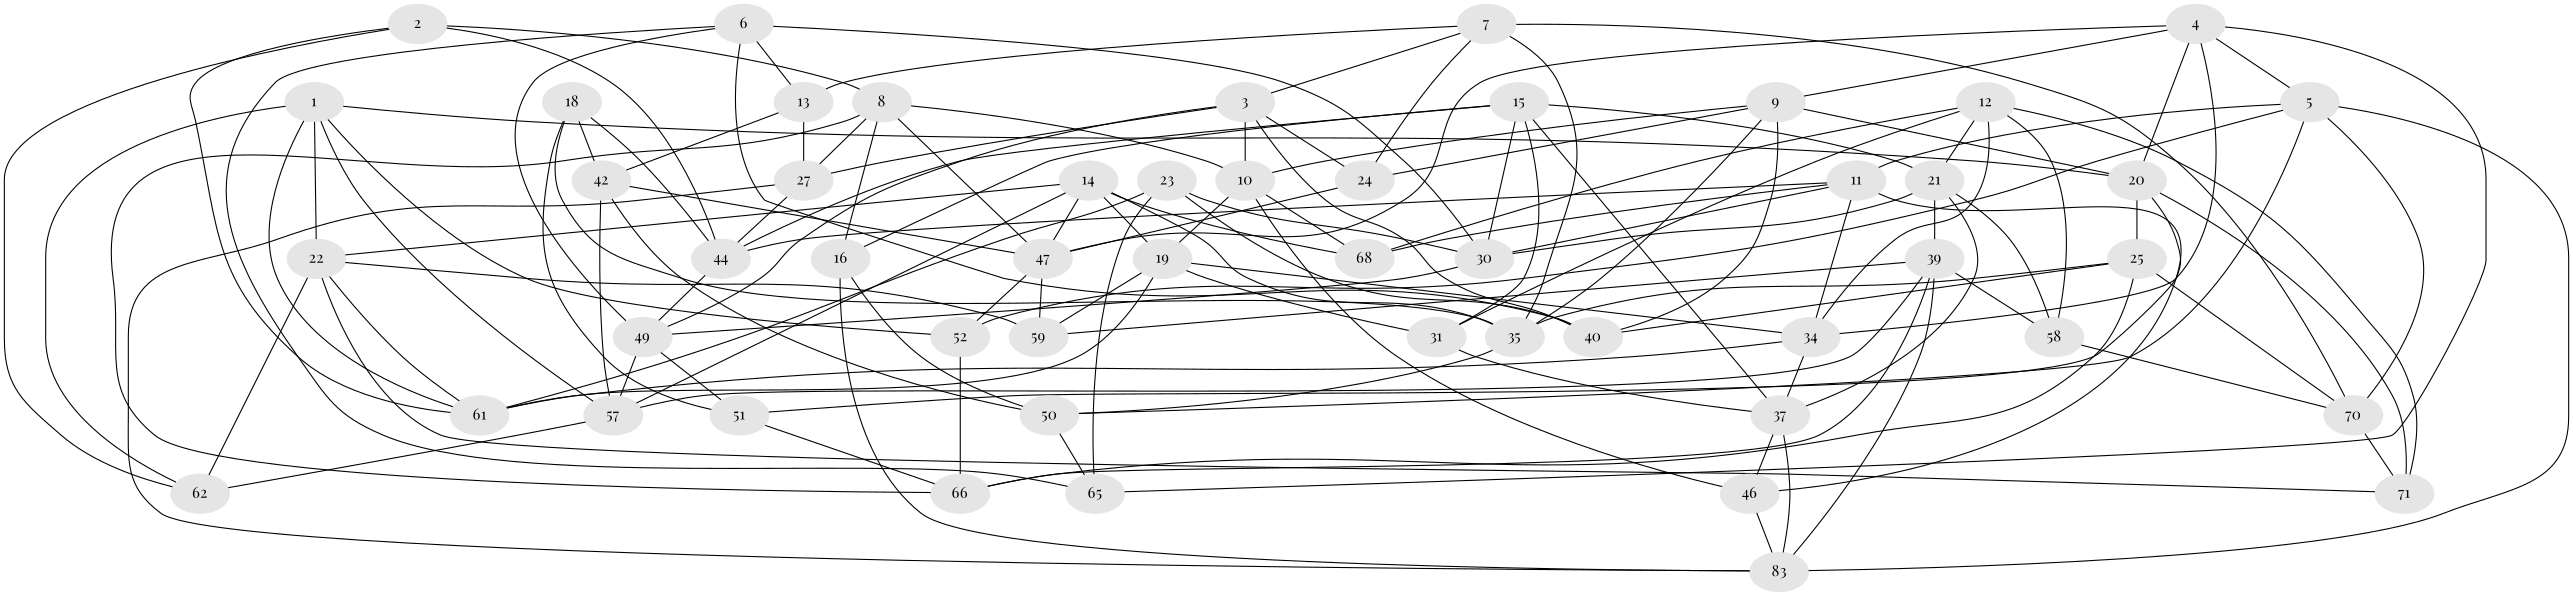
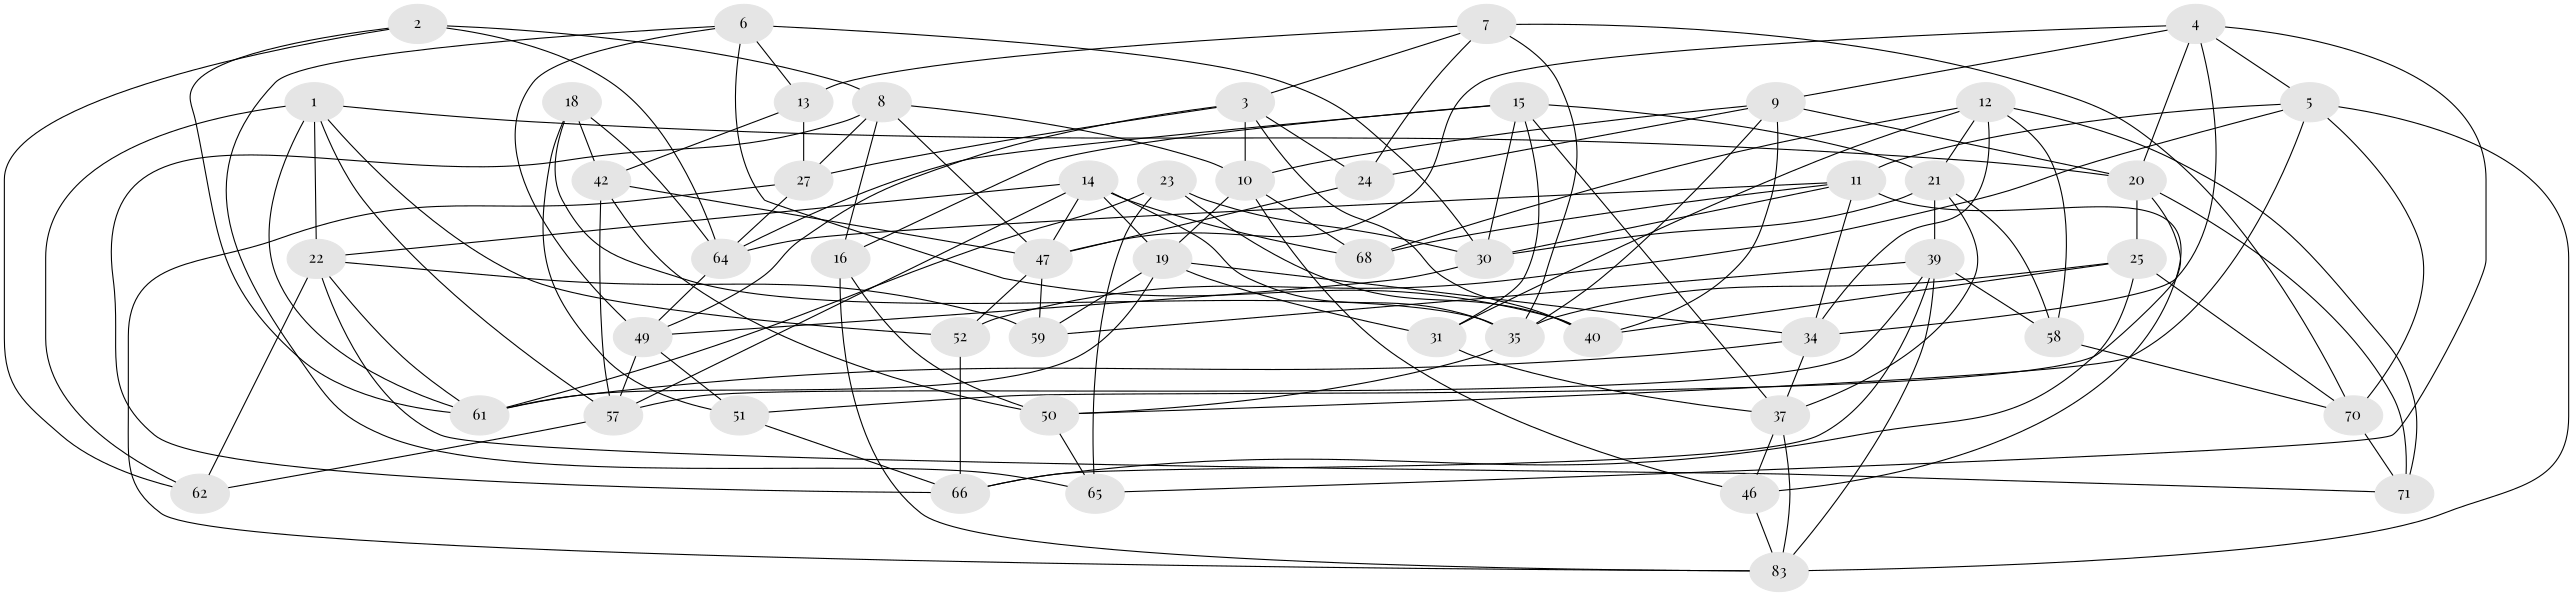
  graph {
    fontname="Playfair Display"
    node [color=gray90 fontname="Playfair Display" style=filled]
    edge [fontname="Playfair Display"]
    1 [super="+17"]
    20 [super="+67"]
    22 [super="+38"]
    52 [super="+79"]
    57 [super="+73"]
    61 [super="+87"]
    62
    25 [super="+43"]
    71
    51
    59
    66 [super="+78"]
    8 [super="+33"]
    10 [super="+28"]
    27 [super="+63"]
    47 [super="+48"]
    16
    2
-   44 [super="+53"]
+   44 [super="+53" label=64]
    49 [super="+54"]
    3 [super="+81"]
    24
    40 [super="+76"]
    19 [super="+36"]
    46
    68
    83 [super="+86"]
    4 [super="+55"]
    5 [super="+85"]
    9 [super="+29"]
    34 [super="+80"]
    65
    11 [super="+69"]
    50 [super="+75"]
    70 [super="+72"]
    35 [super="+74"]
    37 [super="+41"]
    30 [super="+77"]
    6 [super="+26"]
    13
    42 [super="+64"]
    7 [super="+32"]
    31
    12 [super="+84"]
    21 [super="+82"]
    58
    39 [super="+60"]
    14 [super="+56"]
    15 [super="+45"]
    18
    23
    1 -- 20
    1 -- 22
    1 -- 52
    1 -- 57
    1 -- 61
    1 -- 62
    20 -- 25
    20 -- 71
    20 -- 51
    22 -- 61
    22 -- 62
    22 -- 71
    22 -- 59
    52 -- 66 [weight=2]
    57 -- 62
    25 -- 66
    25 -- 40
    25 -- 70
    25 -- 35
    51 -- 66
    8 -- 66
    8 -- 10
    8 -- 27
    8 -- 47
    8 -- 16
    10 -- 19
    10 -- 46
    10 -- 68
    27 -- 44
    27 -- 83
    47 -- 52
    47 -- 59
    16 -- 83
    16 -- 50
    2 -- 61
    2 -- 62
    2 -- 8
    2 -- 44
    44 -- 49
    49 -- 57
    49 -- 51
    3 -- 10
    3 -- 27 [weight=2]
    3 -- 49
    3 -- 24
    3 -- 40
    24 -- 47
    19 -- 61
    19 -- 59
    19 -- 34
    19 -- 31
    46 -- 83
    4 -- 20
    4 -- 47
    4 -- 5
    4 -- 9
    4 -- 34
    4 -- 65
    5 -- 52
    5 -- 83
    5 -- 11
    5 -- 50
    5 -- 70
    9 -- 20
    9 -- 10
    9 -- 24
    9 -- 40
    9 -- 35
    34 -- 61
    34 -- 37
    11 -- 44
    11 -- 46
    11 -- 68
    11 -- 34
    11 -- 30
    50 -- 65
    70 -- 71
    35 -- 50
    37 -- 46
    37 -- 83
    30 -- 49
    6 -- 49
    6 -- 40 [weight=2]
    6 -- 65
    6 -- 30
    6 -- 13
    13 -- 27
    13 -- 42
    42 -- 57
    42 -- 47
    42 -- 50 [weight=2]
    7 -- 3
    7 -- 24
    7 -- 70 [weight=2]
    7 -- 35
    7 -- 13
    31 -- 37
    12 -- 71
    12 -- 68
    12 -- 34
    12 -- 31
    12 -- 21
    12 -- 58
    21 -- 37
    21 -- 30
    21 -- 58
    21 -- 39
    58 -- 70
    39 -- 57
    39 -- 59
    39 -- 66
    39 -- 83
    39 -- 58
    14 -- 22
    14 -- 57
    14 -- 47
    14 -- 19
    14 -- 68
    14 -- 35
    15 -- 16
    15 -- 44
    15 -- 37
    15 -- 30
    15 -- 31
    15 -- 21
    18 -- 51
    18 -- 44
    18 -- 35
    18 -- 42
    23 -- 61
    23 -- 40
    23 -- 65
    23 -- 30
  }
